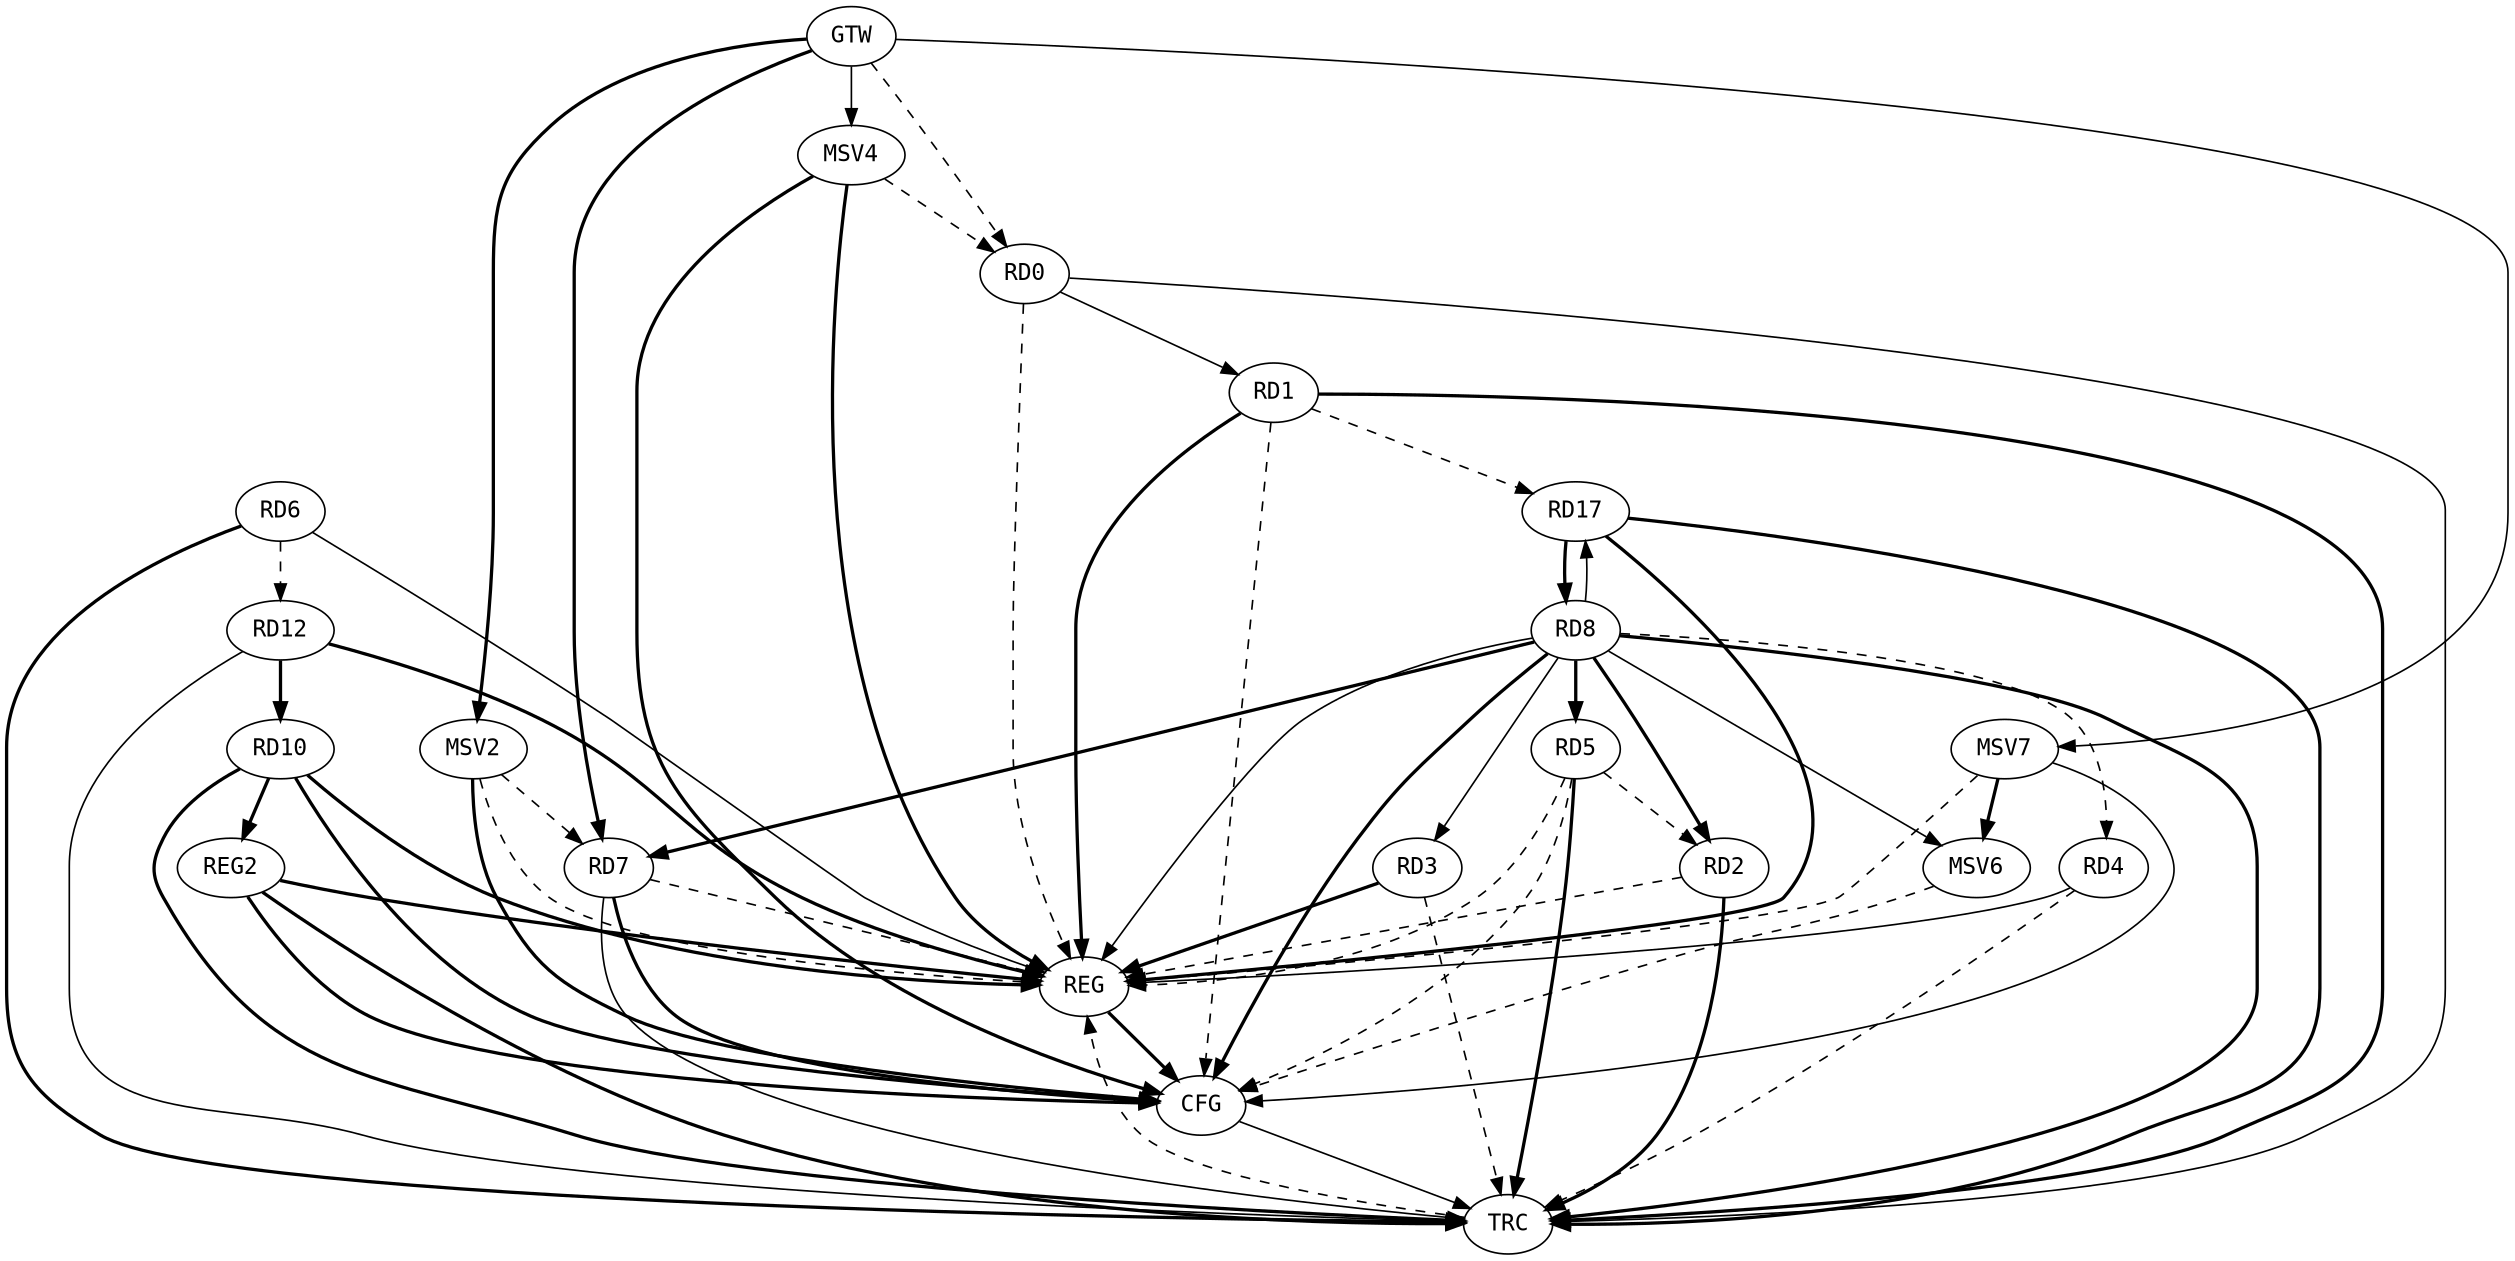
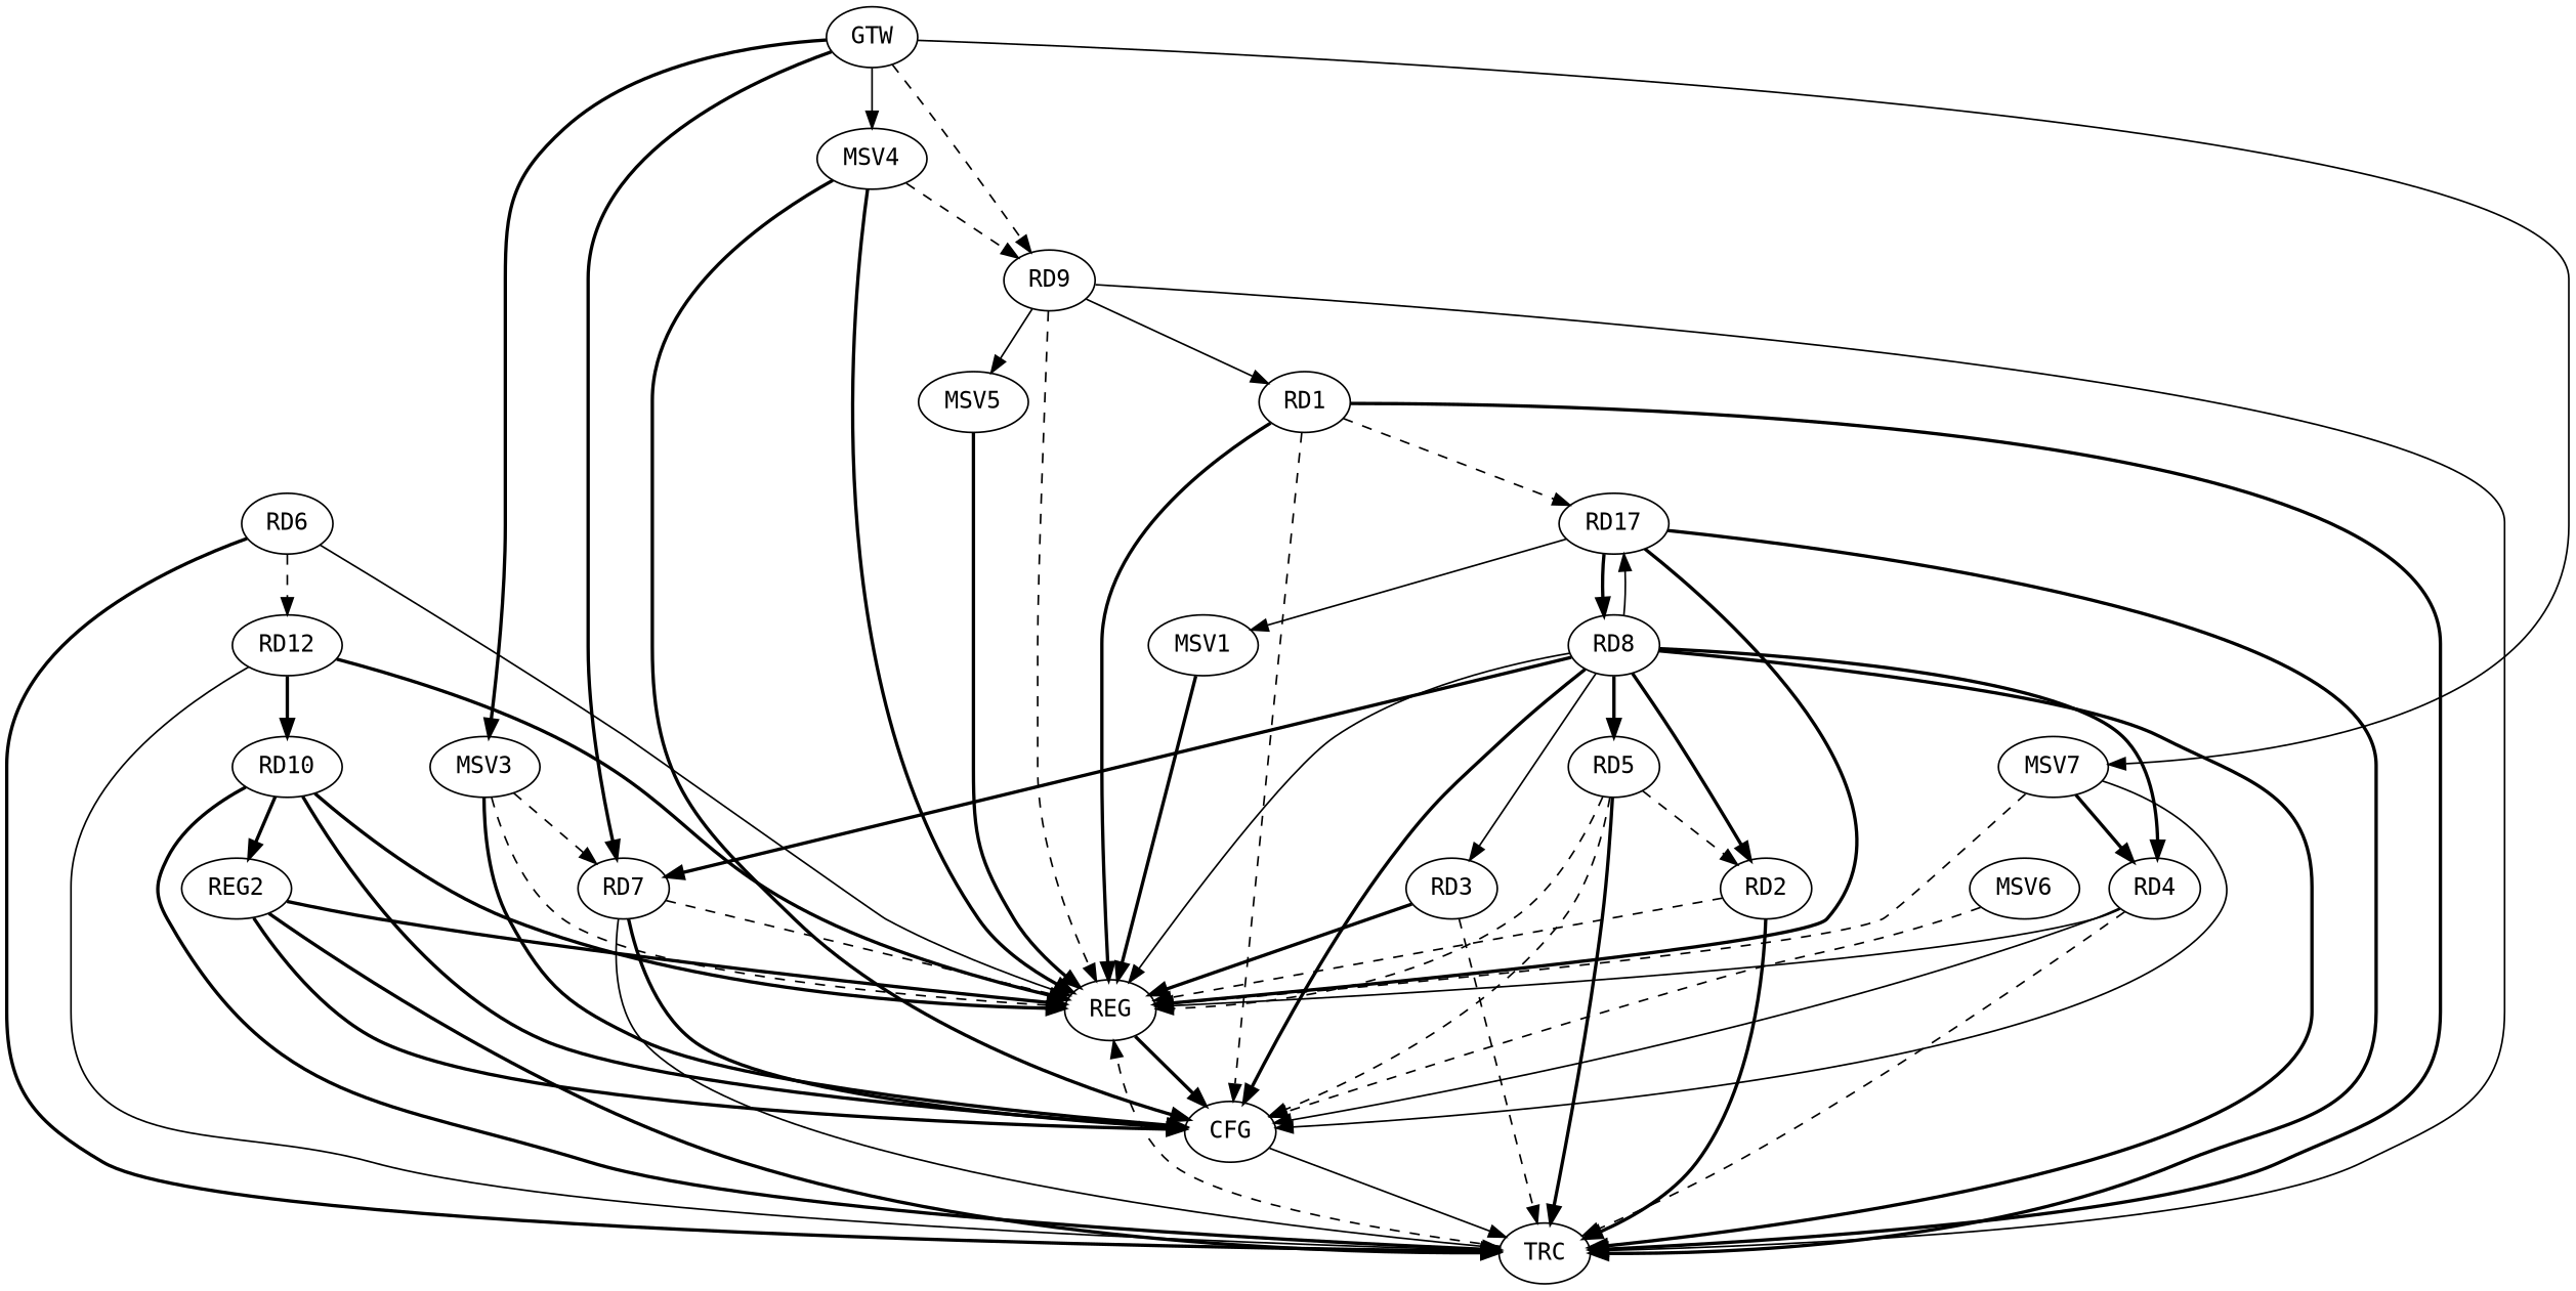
  strict digraph {
    fontname="DejaVu Sans Mono"
    node [fontname="DejaVu Sans Mono"]
    edge [fontname="DejaVu Sans Mono" style=bold]
    n1 [label=RD1]
    n2 [label=RD17]
    n3 [label=REG]
    n4 [label=CFG]
    n5 [label=TRC]
    n6 [label=RD8]
+   n7 [label=MSV1]
    n8 [label=RD2]
    n9 [label=RD3]
    n10 [label=RD4]
    n11 [label=RD5]
    n12 [label=RD6]
    n13 [label=RD12]
    n14 [label=RD10]
    n15 [label=RD7]
    n16 [label=MSV6]
-   n17 [label=RD0]
+   n17 [label=RD9]
+   n18 [label=MSV5]
    n19 [label=REG2]
    n20 [label=GTW]
-   n21 [label=MSV2]
+   n21 [label=MSV3]
    n22 [label=MSV4]
    n23 [label=MSV7]
    n1 -> n2 [style=dashed]
    n1 -> n3
    n1 -> n4 [style=dashed]
    n1 -> n5
    n2 -> n3
    n2 -> n5
    n2 -> n6
+   n2 -> n7 [style=solid]
    n3 -> n4
    n4 -> n5 [style=solid]
    n5 -> n3 [style=dashed]
    n6 -> n2 [style=solid]
    n6 -> n3 [style=solid]
    n6 -> n4
    n6 -> n5
    n6 -> n8
    n6 -> n9 [style=solid]
-   n6 -> n10 [style=dashed]
+   n6 -> n10
    n6 -> n11
    n6 -> n15
-   n6 -> n16 [style=solid]
+   n7 -> n3
    n8 -> n3 [style=dashed]
    n8 -> n5
    n9 -> n3
    n9 -> n5 [style=dashed]
    n10 -> n3 [style=solid]
+   n10 -> n4 [style=solid]
    n10 -> n5 [style=dashed]
    n11 -> n3 [style=dashed]
    n11 -> n4 [style=dashed]
    n11 -> n5
    n11 -> n8 [style=dashed]
    n12 -> n3 [style=solid]
    n12 -> n5
    n12 -> n13 [style=dashed]
    n13 -> n3
    n13 -> n5 [style=solid]
    n13 -> n14
    n14 -> n3
    n14 -> n4
    n14 -> n5
    n14 -> n19
    n15 -> n3 [style=dashed]
    n15 -> n4
    n15 -> n5 [style=solid]
    n16 -> n4 [style=dashed]
    n17 -> n1 [style=solid]
    n17 -> n3 [style=dashed]
    n17 -> n5 [style=solid]
+   n17 -> n18 [style=solid]
+   n18 -> n3
    n19 -> n3
    n19 -> n4
    n19 -> n5
    n20 -> n15
    n20 -> n17 [style=dashed]
    n20 -> n21
    n20 -> n22 [style=solid]
    n20 -> n23 [style=solid]
    n21 -> n3 [style=dashed]
    n21 -> n4
    n21 -> n15 [style=dashed]
    n22 -> n3
    n22 -> n4
    n22 -> n17 [style=dashed]
    n23 -> n3 [style=dashed]
    n23 -> n4 [style=solid]
-   n23 -> n16
+   n23 -> n10
  }
